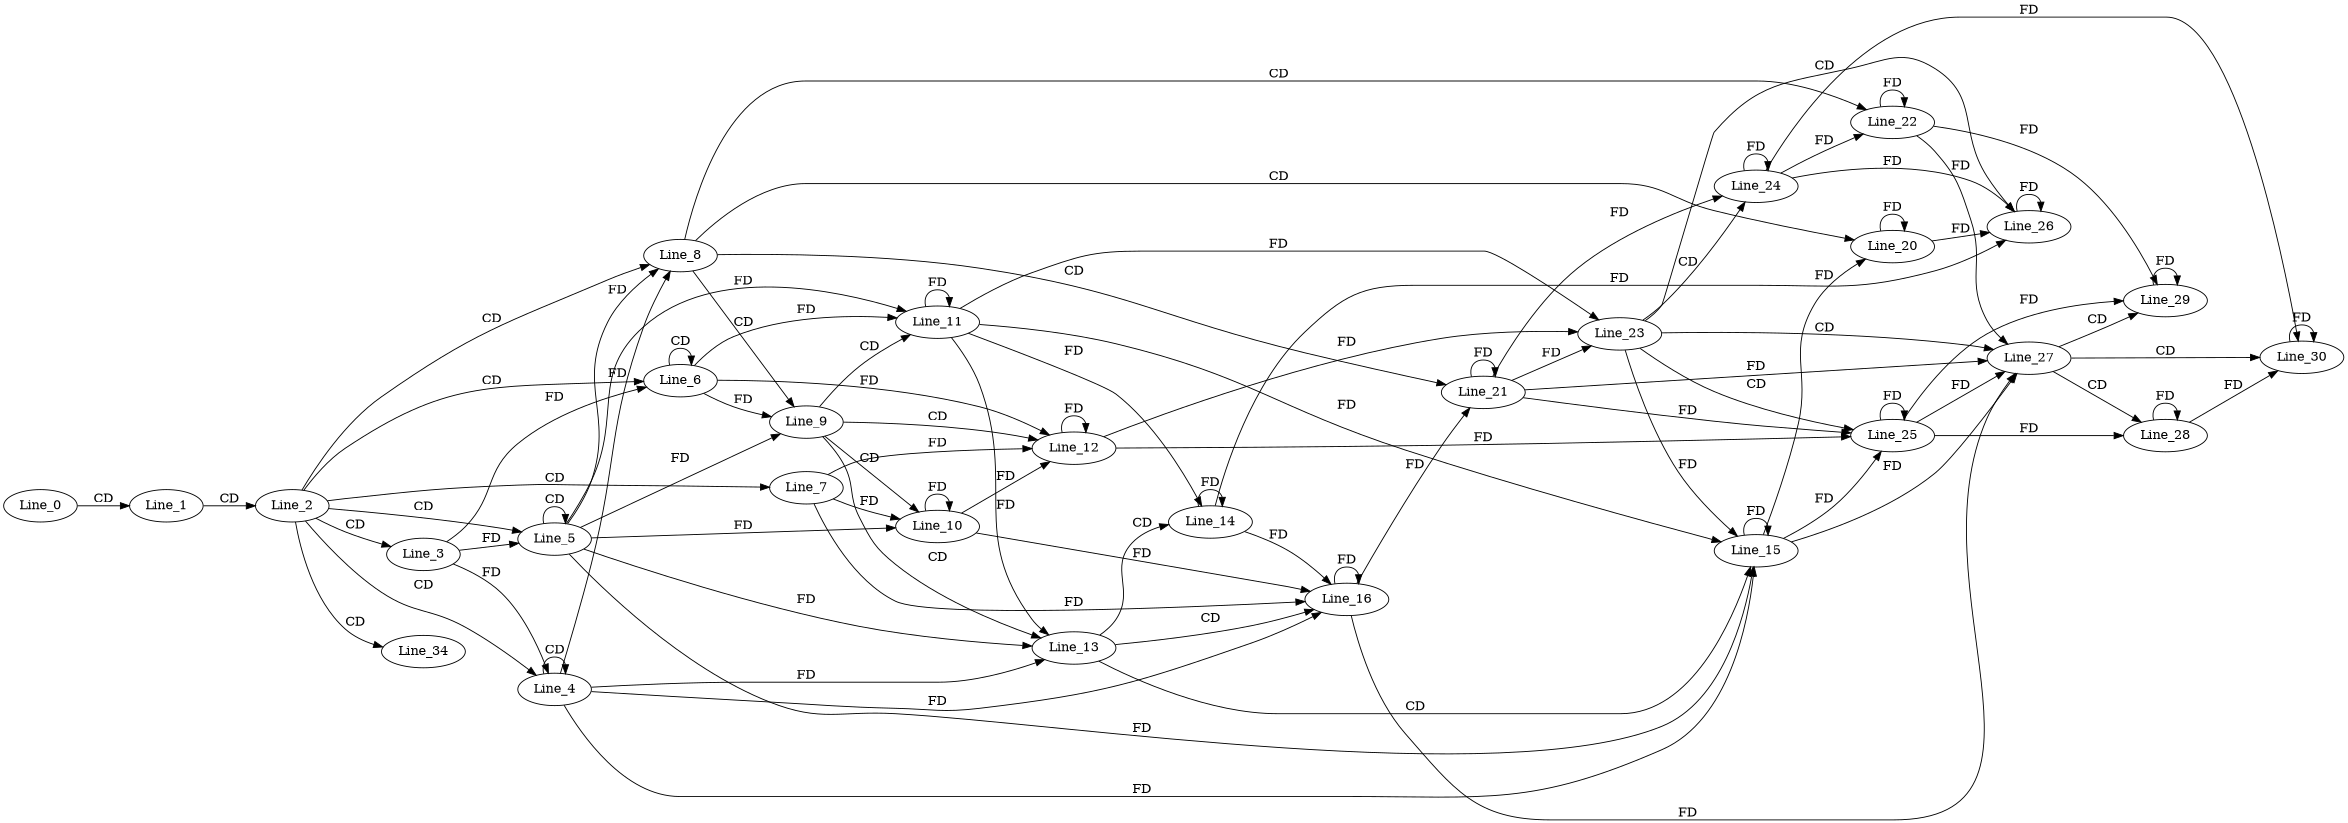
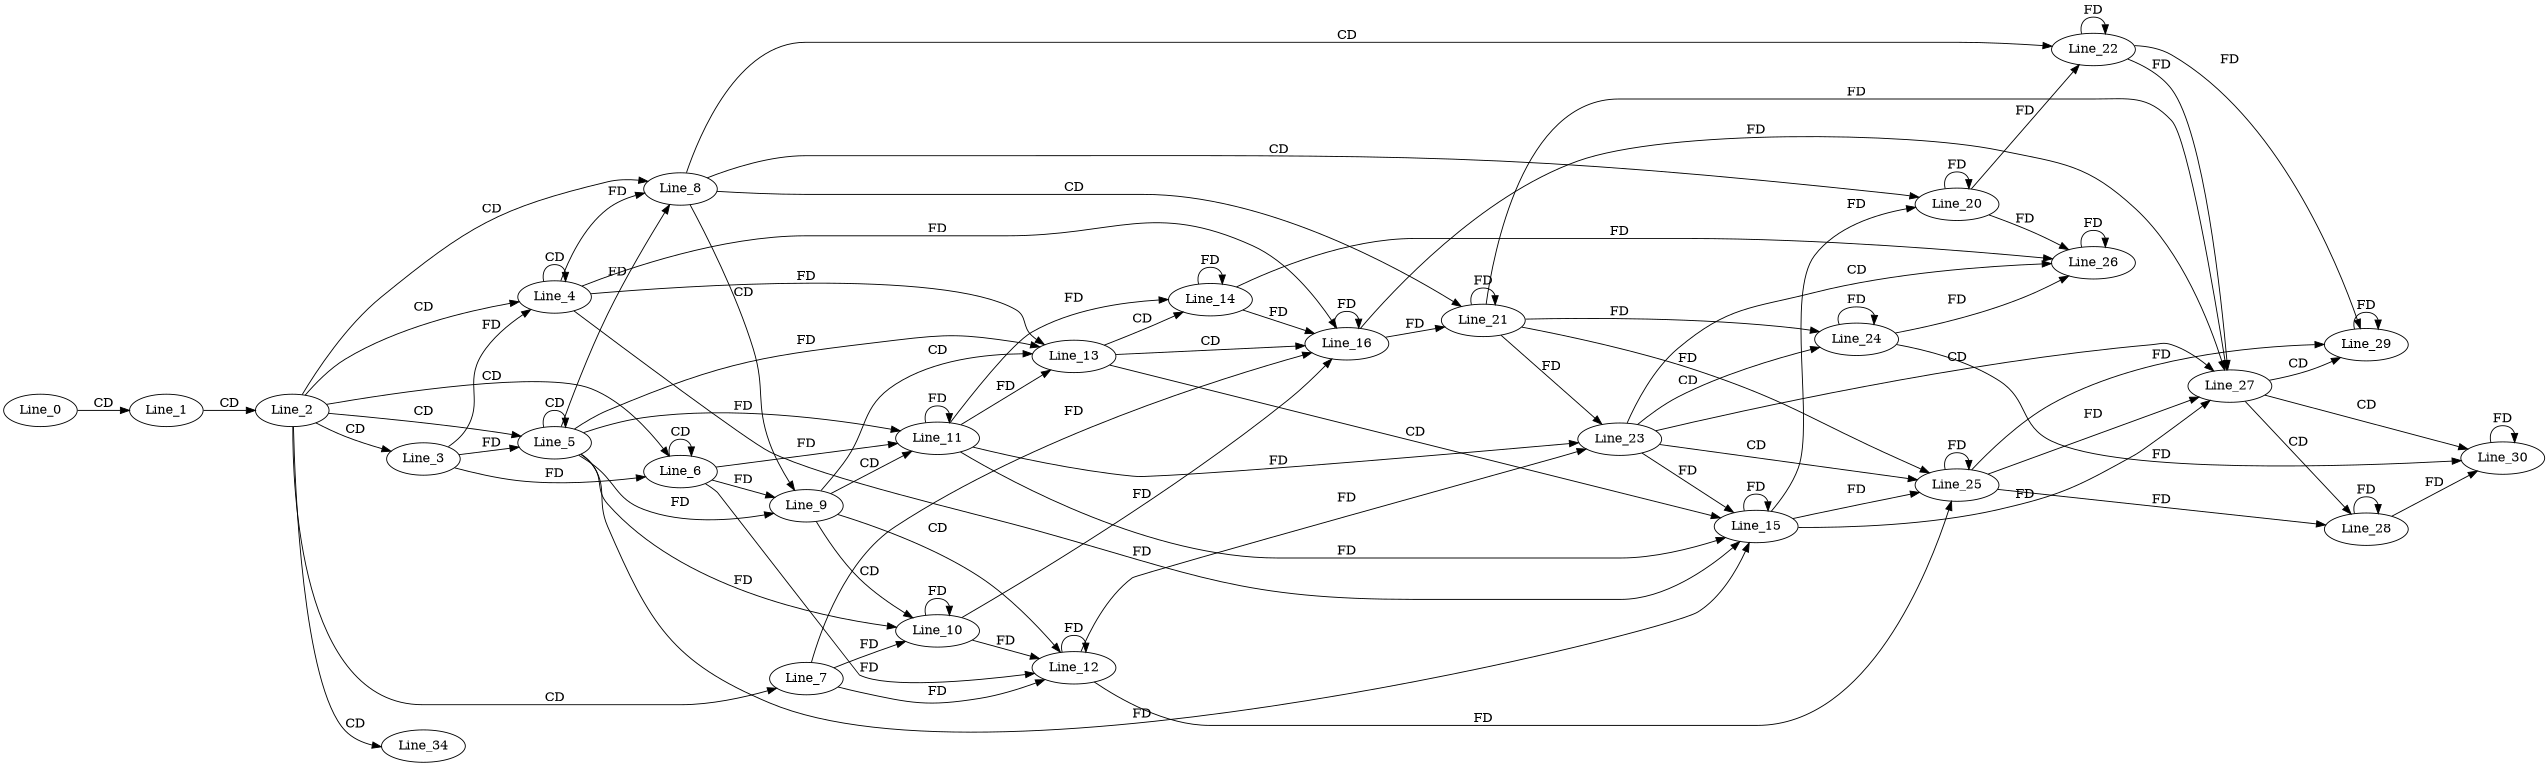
  digraph {
    rankdir=LR
    Line_0
    Line_1
    Line_2
    Line_3
    Line_4
    Line_5
    Line_6
    Line_7
    Line_8
    Line_34
    Line_13
    Line_15
    Line_16
    Line_9
    Line_10
    Line_11
    Line_12
    Line_20
    Line_21
    Line_22
    Line_14
    Line_25
    Line_27
    Line_23
    Line_26
    Line_24
    Line_29
    Line_28
    Line_30
    Line_0 -> Line_1 [label=CD]
    Line_1 -> Line_2 [label=CD]
    Line_2 -> Line_3 [label=CD]
    Line_2 -> Line_4 [label=CD]
    Line_2 -> Line_5 [label=CD]
    Line_2 -> Line_6 [label=CD]
    Line_2 -> Line_7 [label=CD]
    Line_2 -> Line_8 [label=CD]
    Line_2 -> Line_34 [label=CD]
    Line_3 -> Line_4 [label=FD]
    Line_3 -> Line_5 [label=FD]
    Line_3 -> Line_6 [label=FD]
    Line_4 -> Line_4 [label=CD]
    Line_4 -> Line_8 [label=FD]
    Line_4 -> Line_13 [label=FD]
    Line_4 -> Line_15 [label=FD]
    Line_4 -> Line_16 [label=FD]
    Line_5 -> Line_5 [label=CD]
    Line_5 -> Line_8 [label=FD]
    Line_5 -> Line_13 [label=FD]
    Line_5 -> Line_15 [label=FD]
    Line_5 -> Line_9 [label=FD]
    Line_5 -> Line_10 [label=FD]
    Line_5 -> Line_11 [label=FD]
    Line_6 -> Line_6 [label=CD]
    Line_6 -> Line_9 [label=FD]
    Line_6 -> Line_11 [label=FD]
    Line_6 -> Line_12 [label=FD]
    Line_7 -> Line_16 [label=FD]
    Line_7 -> Line_10 [label=FD]
    Line_7 -> Line_12 [label=FD]
    Line_8 -> Line_9 [label=CD]
    Line_8 -> Line_20 [label=CD]
    Line_8 -> Line_21 [label=CD]
    Line_8 -> Line_22 [label=CD]
    Line_13 -> Line_15 [label=CD]
    Line_13 -> Line_16 [label=CD]
    Line_13 -> Line_14 [label=CD]
    Line_15 -> Line_15 [label=FD]
    Line_15 -> Line_20 [label=FD]
    Line_15 -> Line_25 [label=FD]
    Line_15 -> Line_27 [label=FD]
    Line_16 -> Line_16 [label=FD]
    Line_16 -> Line_21 [label=FD]
    Line_16 -> Line_27 [label=FD]
    Line_9 -> Line_13 [label=CD]
    Line_9 -> Line_10 [label=CD]
    Line_9 -> Line_11 [label=CD]
    Line_9 -> Line_12 [label=CD]
    Line_10 -> Line_16 [label=FD]
    Line_10 -> Line_10 [label=FD]
    Line_10 -> Line_12 [label=FD]
    Line_11 -> Line_13 [label=FD]
    Line_11 -> Line_15 [label=FD]
    Line_11 -> Line_11 [label=FD]
    Line_11 -> Line_14 [label=FD]
    Line_11 -> Line_23 [label=FD]
    Line_12 -> Line_12 [label=FD]
    Line_12 -> Line_25 [label=FD]
    Line_12 -> Line_23 [label=FD]
    Line_20 -> Line_20 [label=FD]
-   Line_24 -> Line_22 [label=FD]
+   Line_20 -> Line_22 [label=FD]
    Line_20 -> Line_26 [label=FD]
    Line_21 -> Line_21 [label=FD]
    Line_21 -> Line_25 [label=FD]
    Line_21 -> Line_27 [label=FD]
    Line_21 -> Line_23 [label=FD]
    Line_21 -> Line_24 [label=FD]
    Line_22 -> Line_22 [label=FD]
    Line_22 -> Line_27 [label=FD]
    Line_22 -> Line_29 [label=FD]
    Line_14 -> Line_16 [label=FD]
    Line_14 -> Line_14 [label=FD]
    Line_14 -> Line_26 [label=FD]
    Line_25 -> Line_25 [label=FD]
    Line_25 -> Line_27 [label=FD]
    Line_25 -> Line_29 [label=FD]
    Line_25 -> Line_28 [label=FD]
    Line_27 -> Line_29 [label=CD]
    Line_27 -> Line_28 [label=CD]
    Line_27 -> Line_30 [label=CD]
    Line_23 -> Line_15 [label=FD]
    Line_23 -> Line_25 [label=CD]
    Line_23 -> Line_27 [label=CD]
    Line_23 -> Line_26 [label=CD]
    Line_23 -> Line_24 [label=CD]
    Line_26 -> Line_26 [label=FD]
    Line_24 -> Line_26 [label=FD]
    Line_24 -> Line_24 [label=FD]
    Line_24 -> Line_30 [label=FD]
    Line_29 -> Line_29 [label=FD]
    Line_28 -> Line_28 [label=FD]
    Line_28 -> Line_30 [label=FD]
    Line_30 -> Line_30 [label=FD]
  }
